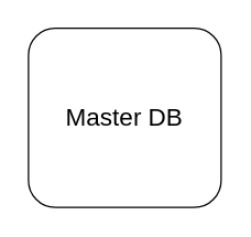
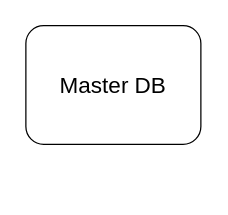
  <mxCell id="0" />
  <mxCell id="1" parent="0" />
- <mxCell id="2" value="&lt;font style=&quot;font-size: 18px;&quot;&gt;Master DB&lt;/font&gt;" style="rounded=1;whiteSpace=wrap;html=1;strokeWidth=1;" vertex="1" parent="1"><mxGeometry x="20" y="20" width="140" height="130" as="geometry" /></mxCell>
+ <mxCell id="2" value="&lt;font style=&quot;font-size: 18px;&quot;&gt;Master DB&lt;/font&gt;" style="rounded=1;whiteSpace=wrap;html=1;strokeWidth=1;" vertex="1" parent="1"><mxGeometry x="20" y="20" width="140" height="95" as="geometry" /></mxCell>
